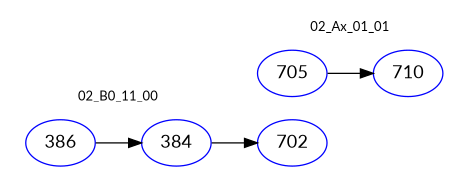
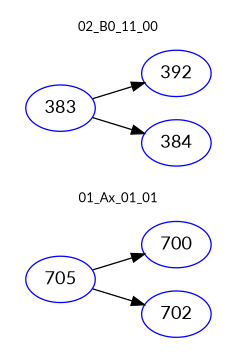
  digraph {
    fontname=Lato
    rankdir=LR
    node [color=blue fontname=Lato]
    edge [color=black fontname=Lato]
    n1 [label=705]
    n2 [label=702]
-   n3 [label=710]
-   n4 [label=386]
+   n3 [label=700]
+   n4 [label=383]
    n5 [label=384]
+   n6 [label=392]
    subgraph cluster_1 {
      color=white
      fontsize=10
-     label="02_Ax_01_01"
+     label="01_Ax_01_01"
      n1
      n2
      n3
    }
    subgraph cluster_2 {
      color=white
      fontsize=10
      label="02_B0_11_00"
      n4
      n5
+     n6
    }
-   n5 -> n2
+   n1 -> n2
    n1 -> n3
    n4 -> n5
+   n4 -> n6
  }
